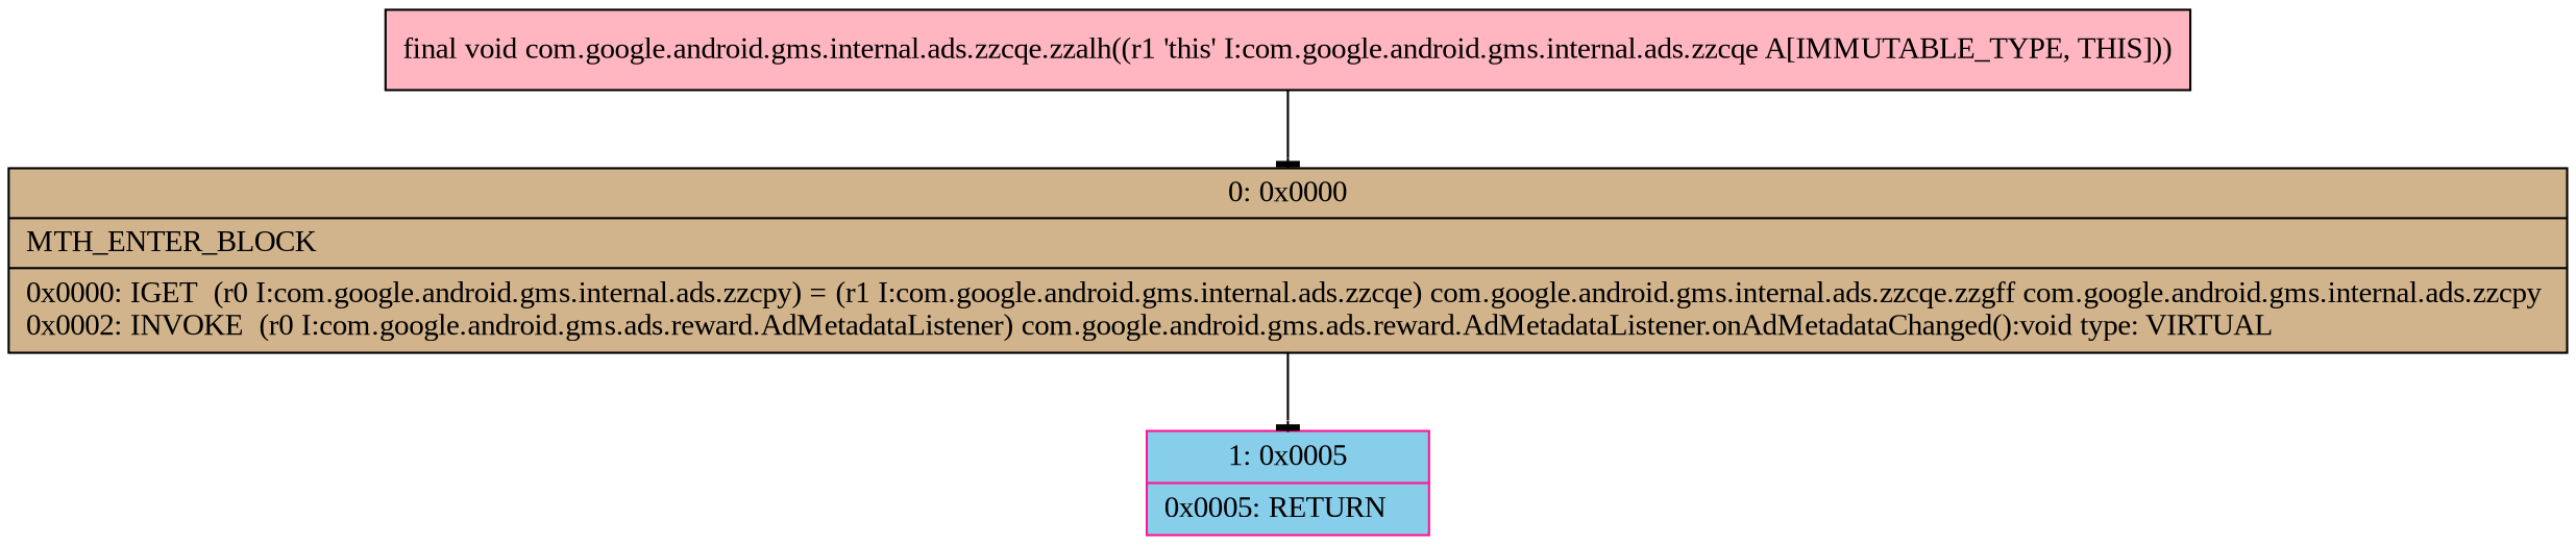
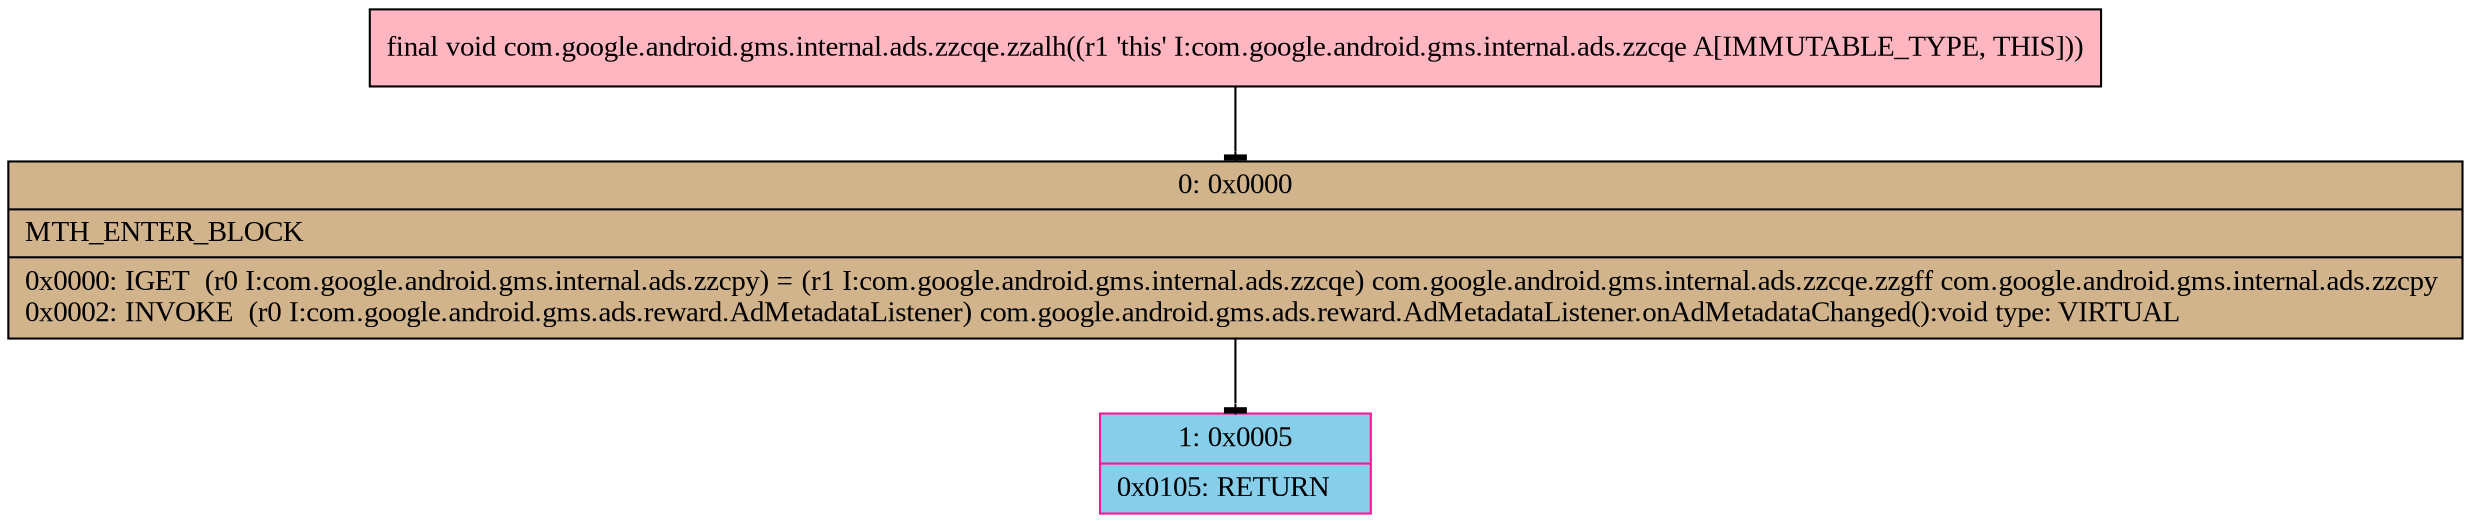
  digraph {
    fontname="Liberation Serif"
    node [shape=record style=filled color=black fontname="Liberation Serif"]
    edge [style=solid arrowhead=tee fontname="Liberation Serif"]
    n1 [label="{0\:\ 0x0000|MTH_ENTER_BLOCK\l|0x0000: IGET  (r0 I:com.google.android.gms.internal.ads.zzcpy) = (r1 I:com.google.android.gms.internal.ads.zzcqe) com.google.android.gms.internal.ads.zzcqe.zzgff com.google.android.gms.internal.ads.zzcpy \l0x0002: INVOKE  (r0 I:com.google.android.gms.ads.reward.AdMetadataListener) com.google.android.gms.ads.reward.AdMetadataListener.onAdMetadataChanged():void type: VIRTUAL \l}" fillcolor=tan]
-   n2 [label="{1\:\ 0x0005|0x0005: RETURN   \l}" fillcolor=skyblue color=deeppink]
+   n2 [label="{1\:\ 0x0005|0x0105: RETURN   \l}" fillcolor=skyblue color=deeppink]
    n3 [label="{final void com.google.android.gms.internal.ads.zzcqe.zzalh((r1 'this' I:com.google.android.gms.internal.ads.zzcqe A[IMMUTABLE_TYPE, THIS])) }" fillcolor=lightpink]
    n1 -> n2
    n3 -> n1
  }
